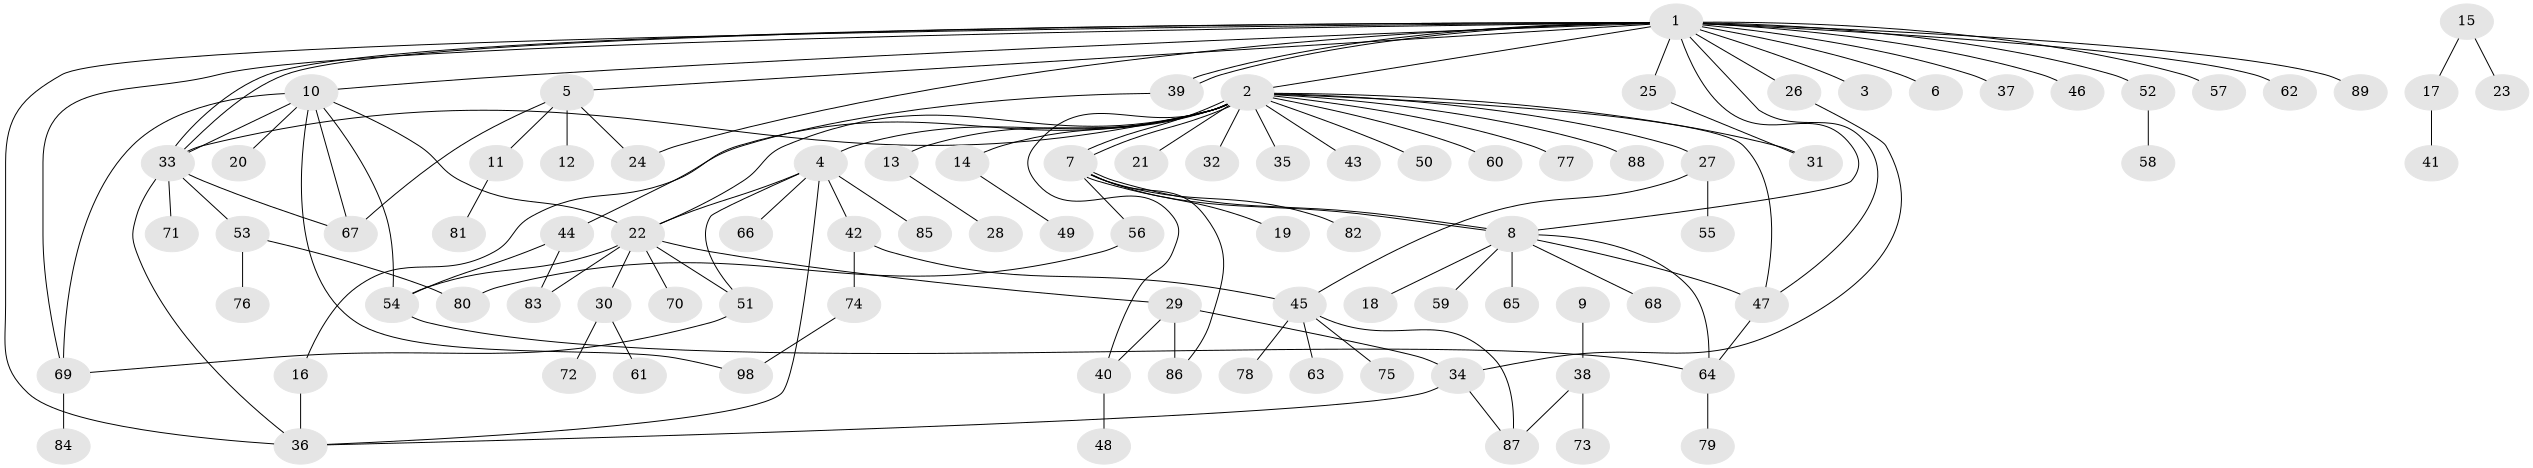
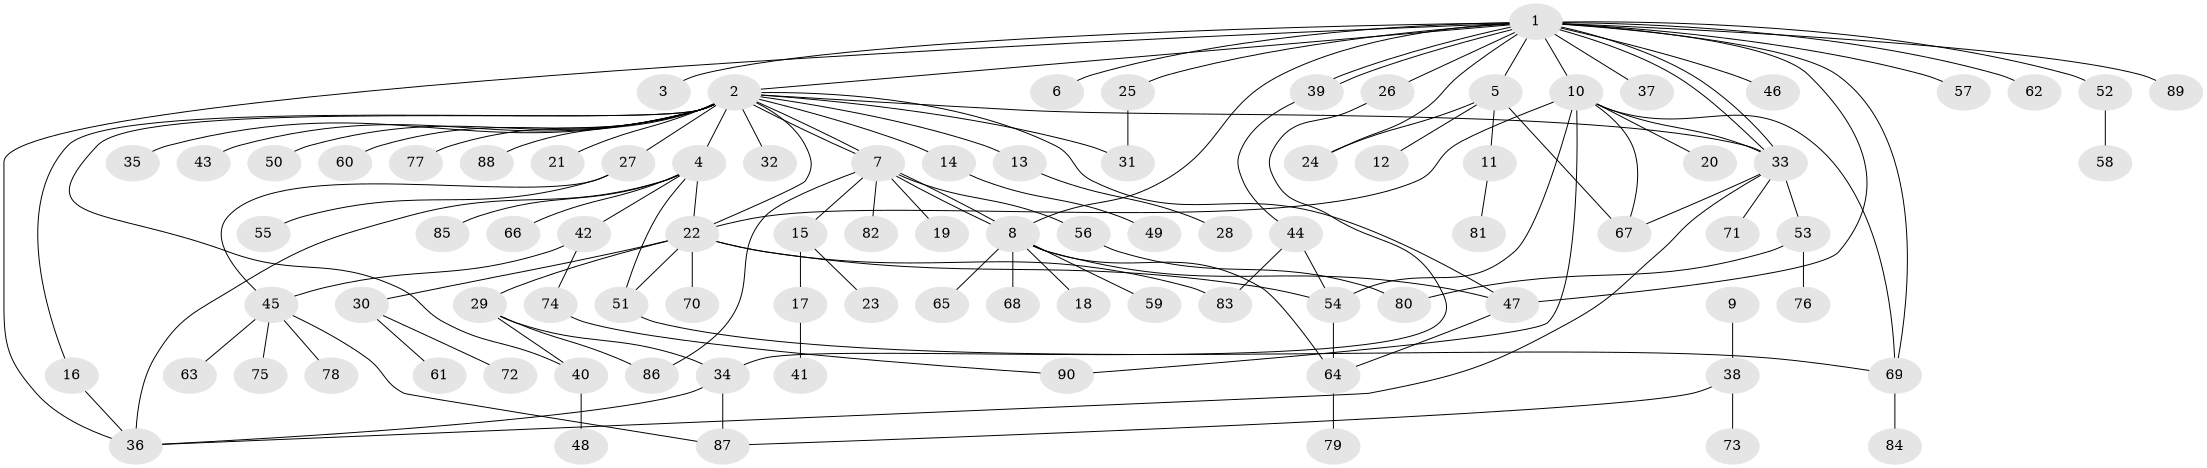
  graph {
    node [color=gray90 style=filled]
    1
    2
    3
    5
    6
    8
    10
    24
    25
    26
    33
    36
    37
    39
    46
    47
    52
    57
    62
    69
    89
    4
    7
    13
    14
    16
    21
    22
    27
    31
    32
    35
    40
    43
    50
    60
    77
    88
    11
    12
    67
    18
    59
    64
    65
    68
    20
    54
-   90 [label=98]
+   90
    34
    53
    71
    44
    58
    84
    42
    51
    66
    85
    15
    19
    56
    82
    86
    28
    49
    29
    30
    70
    83
    45
    55
    48
    74
    81
    17
    23
    80
    9
    38
    79
    87
    73
    41
    61
    72
    63
    75
    78
    76
    1 -- 2
    1 -- 3
    1 -- 5
    1 -- 6
    1 -- 8
    1 -- 10
    1 -- 24
    1 -- 25
    1 -- 26
    1 -- 33
    1 -- 33
    1 -- 36
    1 -- 37
    1 -- 39
    1 -- 39
    1 -- 46
    1 -- 47
    1 -- 52
    1 -- 57
    1 -- 62
    1 -- 69
    1 -- 89
    2 -- 33
    2 -- 47
    2 -- 4
    2 -- 7
    2 -- 7
    2 -- 13
    2 -- 14
    2 -- 16
    2 -- 21
    2 -- 22
    2 -- 27
    2 -- 31
    2 -- 32
    2 -- 35
    2 -- 40
    2 -- 43
    2 -- 50
    2 -- 60
    2 -- 77
    2 -- 88
    5 -- 24
    5 -- 11
    5 -- 12
    5 -- 67
    8 -- 47
    8 -- 18
    8 -- 59
    8 -- 64
    8 -- 65
    8 -- 68
    10 -- 33
    10 -- 69
    10 -- 22
    10 -- 67
    10 -- 20
    10 -- 54
    10 -- 90
    25 -- 31
    26 -- 34
    33 -- 36
    33 -- 67
    33 -- 53
    33 -- 71
    39 -- 44
    47 -- 64
    52 -- 58
    69 -- 84
    4 -- 36
    4 -- 22
    4 -- 42
    4 -- 51
    4 -- 66
    4 -- 85
    7 -- 8
    7 -- 8
+   7 -- 15
    7 -- 19
    7 -- 56
    7 -- 82
    7 -- 86
    13 -- 28
    14 -- 49
    16 -- 36
    22 -- 54
    22 -- 51
    22 -- 29
    22 -- 30
    22 -- 70
    22 -- 83
    27 -- 45
    27 -- 55
    40 -- 48
    11 -- 81
    64 -- 79
    54 -- 64
    34 -- 36
    34 -- 87
    53 -- 80
    53 -- 76
    44 -- 54
    44 -- 83
    42 -- 45
    42 -- 74
    51 -- 69
    15 -- 17
    15 -- 23
    56 -- 80
    29 -- 40
    29 -- 34
    29 -- 86
    30 -- 61
    30 -- 72
    45 -- 87
    45 -- 63
    45 -- 75
    45 -- 78
    74 -- 90
    17 -- 41
    9 -- 38
    38 -- 87
    38 -- 73
  }
